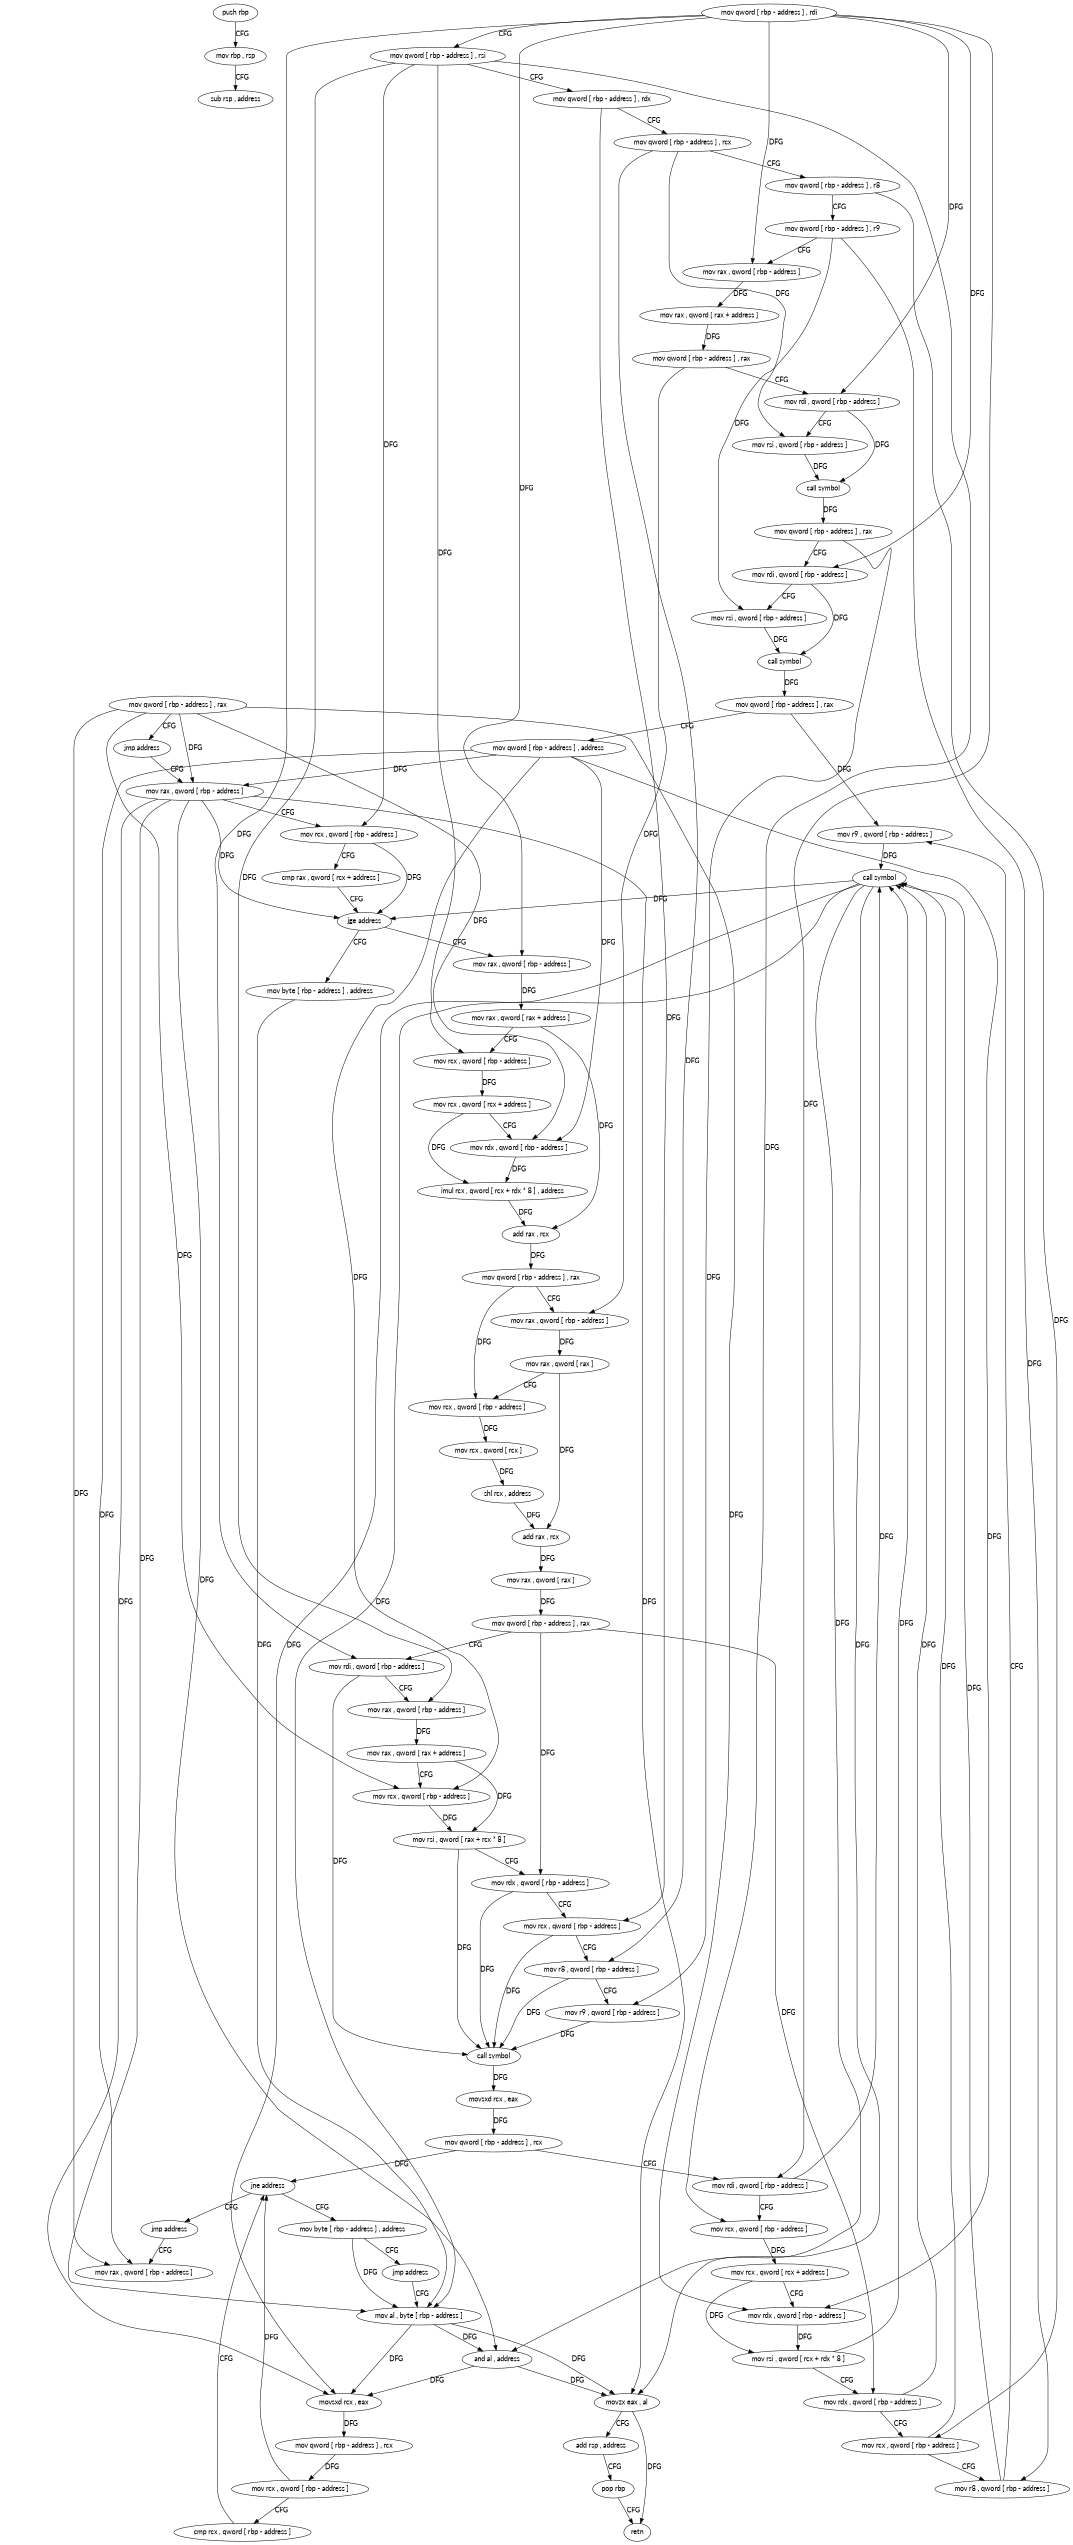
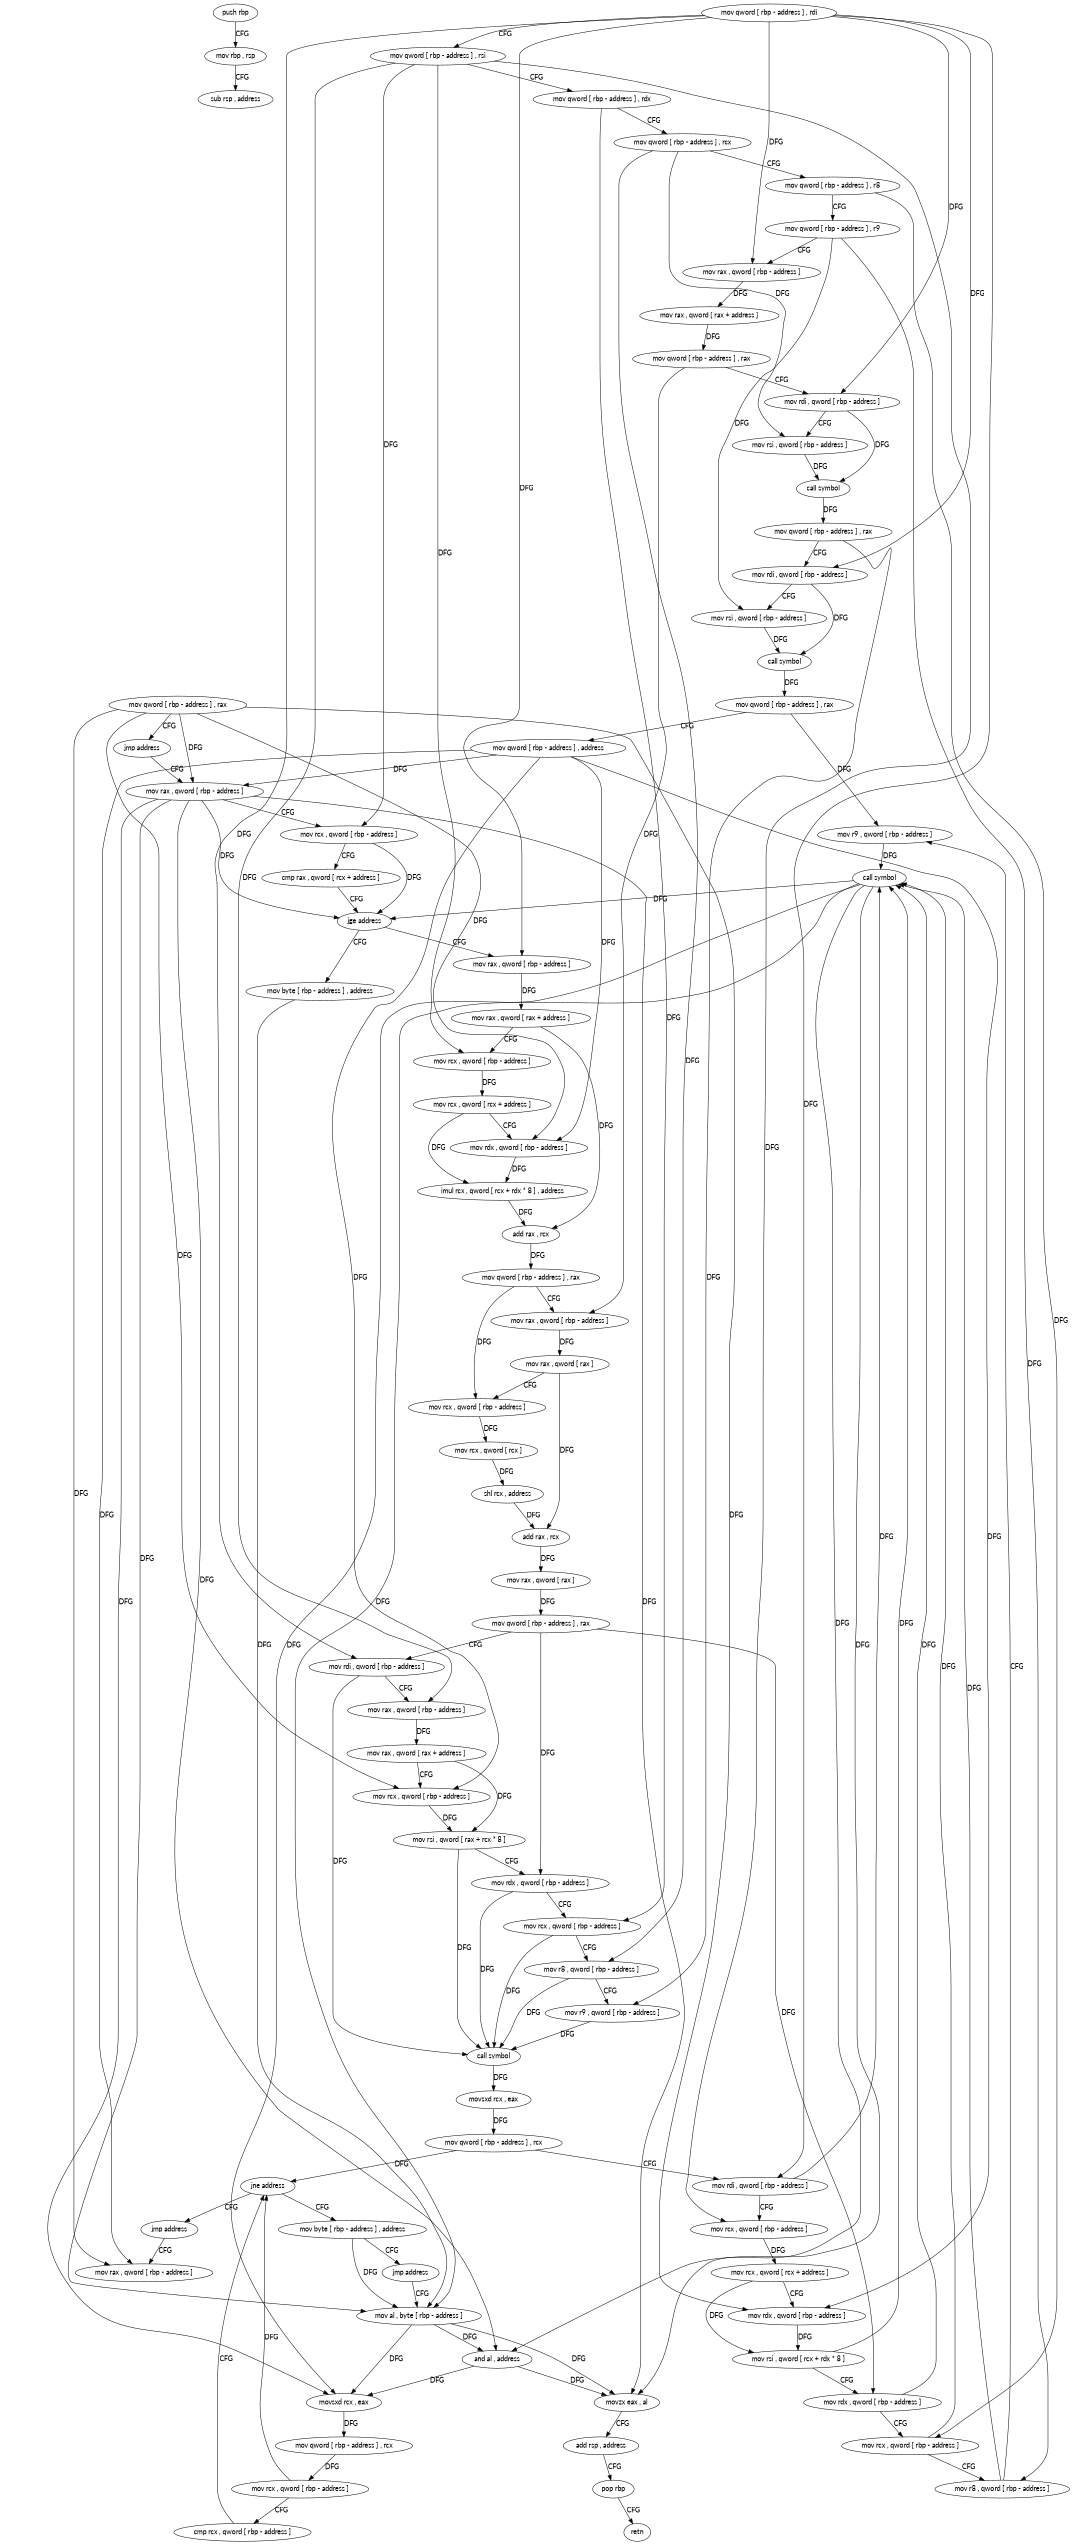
  digraph {
    fontname=Lato
    node [fontname=Lato]
    edge [fontname=Lato]
    n1 [label="push rbp"]
    n2 [label="mov rbp , rsp"]
    n3 [label="sub rsp , address"]
    n4 [label="mov qword [ rbp - address ] , rdi"]
    n5 [label="mov qword [ rbp - address ] , rsi"]
    n6 [label="mov rax , qword [ rbp - address ]"]
    n7 [label="mov rdi , qword [ rbp - address ]"]
    n8 [label="mov rdi , qword [ rbp - address ]"]
    n9 [label="mov rax , qword [ rbp - address ]"]
    n10 [label="mov rdi , qword [ rbp - address ]"]
    n11 [label="mov rdi , qword [ rbp - address ]"]
    n12 [label="mov qword [ rbp - address ] , rdx"]
    n13 [label="mov rcx , qword [ rbp - address ]"]
    n14 [label="mov rax , qword [ rbp - address ]"]
    n15 [label="mov rcx , qword [ rbp - address ]"]
    n16 [label="mov rcx , qword [ rbp - address ]"]
    n17 [label="mov rax , qword [ rax + address ]"]
    n18 [label="mov rsi , qword [ rbp - address ]"]
    n19 [label="call symbol"]
    n20 [label="mov rsi , qword [ rbp - address ]"]
    n21 [label="call symbol"]
    n22 [label="mov rax , qword [ rax + address ]"]
    n23 [label="call symbol"]
    n24 [label="call symbol"]
    n25 [label="mov qword [ rbp - address ] , rcx"]
    n26 [label="mov rcx , qword [ rbp - address ]"]
    n27 [label="mov rcx , qword [ rcx + address ]"]
    n28 [label="mov rax , qword [ rax + address ]"]
    n29 [label="mov rcx , qword [ rcx + address ]"]
    n30 [label="jge address"]
    n31 [label="cmp rax , qword [ rcx + address ]"]
    n32 [label="mov qword [ rbp - address ] , r8"]
    n33 [label="mov r8 , qword [ rbp - address ]"]
    n34 [label="mov qword [ rbp - address ] , r9"]
    n35 [label="mov rcx , qword [ rbp - address ]"]
    n36 [label="mov r9 , qword [ rbp - address ]"]
    n37 [label="mov r8 , qword [ rbp - address ]"]
    n38 [label="mov r9 , qword [ rbp - address ]"]
    n39 [label="mov qword [ rbp - address ] , rax"]
    n40 [label="mov rax , qword [ rbp - address ]"]
    n41 [label="mov rax , qword [ rax ]"]
    n42 [label="mov qword [ rbp - address ] , rax"]
    n43 [label="mov qword [ rbp - address ] , rax"]
    n44 [label="mov qword [ rbp - address ] , address"]
    n45 [label="mov rax , qword [ rbp - address ]"]
    n46 [label="mov rdx , qword [ rbp - address ]"]
    n47 [label="mov rcx , qword [ rbp - address ]"]
    n48 [label="mov rdx , qword [ rbp - address ]"]
    n49 [label="mov rax , qword [ rbp - address ]"]
    n50 [label="mov al , byte [ rbp - address ]"]
    n51 [label="movsxd rcx , eax"]
    n52 [label="and al , address"]
    n53 [label="movzx eax , al"]
    n54 [label="imul rcx , qword [ rcx + rdx * 8 ] , address"]
    n55 [label="mov rsi , qword [ rax + rcx * 8 ]"]
    n56 [label="mov rsi , qword [ rcx + rdx * 8 ]"]
    n57 [label="mov qword [ rbp - address ] , rcx"]
    n58 [label="add rsp , address"]
    n59 [label=retn]
    n60 [label="mov byte [ rbp - address ] , address"]
    n61 [label="add rax , rcx"]
    n62 [label="mov qword [ rbp - address ] , rax"]
    n63 [label="mov rcx , qword [ rbp - address ]"]
    n64 [label="mov rcx , qword [ rcx ]"]
    n65 [label="add rax , rcx"]
    n66 [label="mov rax , qword [ rax ]"]
    n67 [label="shl rcx , address"]
    n68 [label="mov qword [ rbp - address ] , rax"]
    n69 [label="mov rdx , qword [ rbp - address ]"]
    n70 [label="mov rdx , qword [ rbp - address ]"]
    n71 [label="movsxd rcx , eax"]
    n72 [label="mov qword [ rbp - address ] , rcx"]
    n73 [label="jne address"]
    n74 [label="mov byte [ rbp - address ] , address"]
    n75 [label="jmp address"]
    n76 [label="mov rcx , qword [ rbp - address ]"]
    n77 [label="cmp rcx , qword [ rbp - address ]"]
    n78 [label="jmp address"]
    n79 [label="pop rbp"]
    n80 [label="mov qword [ rbp - address ] , rax"]
    n81 [label="jmp address"]
    n1 -> n2 [label=CFG]
    n2 -> n3 [label=CFG]
    n4 -> n5 [label=CFG]
    n4 -> n6 [label=DFG]
    n4 -> n7 [label=DFG]
    n4 -> n8 [label=DFG]
    n4 -> n9 [label=DFG]
    n4 -> n10 [label=DFG]
    n4 -> n11 [label=DFG]
    n5 -> n12 [label=CFG]
    n5 -> n13 [label=DFG]
    n5 -> n14 [label=DFG]
    n5 -> n15 [label=DFG]
    n5 -> n16 [label=DFG]
    n6 -> n17 [label=DFG]
    n7 -> n18 [label=CFG]
    n7 -> n19 [label=DFG]
    n8 -> n20 [label=CFG]
    n8 -> n21 [label=DFG]
    n9 -> n22 [label=DFG]
    n10 -> n14 [label=CFG]
    n10 -> n23 [label=DFG]
    n11 -> n15 [label=CFG]
    n11 -> n24 [label=DFG]
    n12 -> n25 [label=CFG]
    n12 -> n26 [label=DFG]
    n13 -> n27 [label=DFG]
    n14 -> n28 [label=DFG]
    n15 -> n29 [label=DFG]
    n16 -> n30 [label=DFG]
    n16 -> n31 [label=CFG]
    n17 -> n39 [label=DFG]
    n18 -> n19 [label=DFG]
    n19 -> n42 [label=DFG]
    n20 -> n21 [label=DFG]
    n21 -> n43 [label=DFG]
    n22 -> n13 [label=CFG]
    n22 -> n61 [label=DFG]
    n23 -> n71 [label=DFG]
    n24 -> n30 [label=DFG]
    n24 -> n50 [label=DFG]
    n24 -> n51 [label=DFG]
    n24 -> n52 [label=DFG]
    n24 -> n53 [label=DFG]
    n25 -> n18 [label=DFG]
    n25 -> n32 [label=CFG]
    n25 -> n33 [label=DFG]
    n26 -> n23 [label=DFG]
    n26 -> n33 [label=CFG]
    n27 -> n46 [label=CFG]
    n27 -> n54 [label=DFG]
    n28 -> n47 [label=CFG]
    n28 -> n55 [label=DFG]
    n29 -> n48 [label=CFG]
    n29 -> n56 [label=DFG]
    n30 -> n9 [label=CFG]
    n30 -> n60 [label=CFG]
    n31 -> n30 [label=CFG]
    n32 -> n34 [label=CFG]
    n32 -> n35 [label=DFG]
    n33 -> n23 [label=DFG]
    n33 -> n36 [label=CFG]
    n34 -> n6 [label=CFG]
    n34 -> n20 [label=DFG]
    n34 -> n37 [label=DFG]
    n35 -> n24 [label=DFG]
    n35 -> n37 [label=CFG]
    n36 -> n23 [label=DFG]
    n37 -> n24 [label=DFG]
    n37 -> n38 [label=CFG]
    n38 -> n24 [label=DFG]
    n39 -> n7 [label=CFG]
    n39 -> n40 [label=DFG]
    n40 -> n41 [label=DFG]
    n41 -> n63 [label=CFG]
    n41 -> n65 [label=DFG]
    n42 -> n8 [label=CFG]
    n42 -> n36 [label=DFG]
    n43 -> n38 [label=DFG]
    n43 -> n44 [label=CFG]
    n44 -> n45 [label=DFG]
    n44 -> n46 [label=DFG]
    n44 -> n47 [label=DFG]
    n44 -> n48 [label=DFG]
    n44 -> n49 [label=DFG]
    n45 -> n16 [label=CFG]
    n45 -> n30 [label=DFG]
    n45 -> n50 [label=DFG]
    n45 -> n51 [label=DFG]
    n45 -> n52 [label=DFG]
    n45 -> n53 [label=DFG]
    n46 -> n54 [label=DFG]
    n47 -> n55 [label=DFG]
    n48 -> n56 [label=DFG]
    n50 -> n51 [label=DFG]
    n50 -> n52 [label=DFG]
    n50 -> n53 [label=DFG]
    n51 -> n57 [label=DFG]
    n52 -> n51 [label=DFG]
    n52 -> n53 [label=DFG]
    n53 -> n58 [label=CFG]
-   n53 -> n59 [label=DFG]
    n54 -> n61 [label=DFG]
    n55 -> n23 [label=DFG]
    n55 -> n69 [label=CFG]
    n56 -> n24 [label=DFG]
    n56 -> n70 [label=CFG]
    n57 -> n76 [label=DFG]
    n58 -> n79 [label=CFG]
    n60 -> n50 [label=DFG]
    n61 -> n62 [label=DFG]
    n62 -> n40 [label=CFG]
    n62 -> n63 [label=DFG]
    n63 -> n64 [label=DFG]
    n64 -> n67 [label=DFG]
    n65 -> n66 [label=DFG]
    n66 -> n68 [label=DFG]
    n67 -> n65 [label=DFG]
    n68 -> n10 [label=CFG]
    n68 -> n69 [label=DFG]
    n68 -> n70 [label=DFG]
    n69 -> n23 [label=DFG]
    n69 -> n26 [label=CFG]
    n70 -> n24 [label=DFG]
    n70 -> n35 [label=CFG]
    n71 -> n72 [label=DFG]
    n72 -> n11 [label=CFG]
    n72 -> n73 [label=DFG]
    n73 -> n74 [label=CFG]
    n73 -> n75 [label=CFG]
    n74 -> n50 [label=DFG]
    n74 -> n78 [label=CFG]
    n75 -> n49 [label=CFG]
    n76 -> n73 [label=DFG]
    n76 -> n77 [label=CFG]
    n77 -> n73 [label=CFG]
    n78 -> n50 [label=CFG]
    n79 -> n59 [label=CFG]
    n80 -> n45 [label=DFG]
    n80 -> n46 [label=DFG]
    n80 -> n47 [label=DFG]
    n80 -> n48 [label=DFG]
    n80 -> n49 [label=DFG]
    n80 -> n81 [label=CFG]
    n81 -> n45 [label=CFG]
  }
